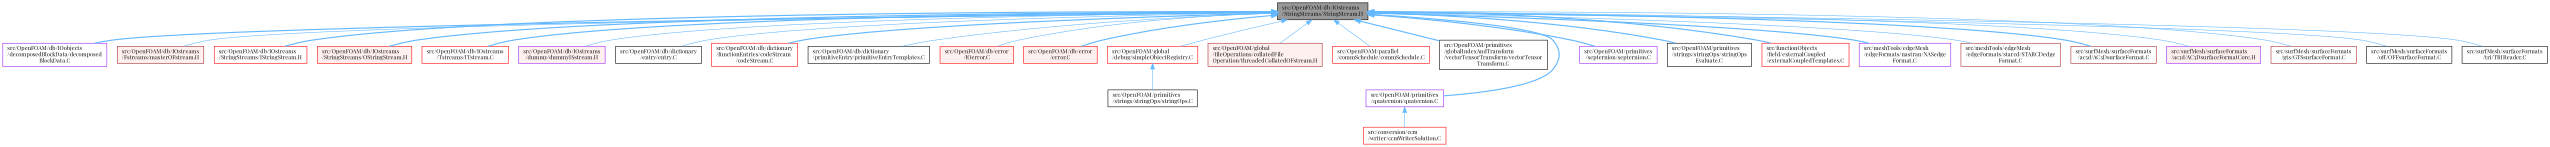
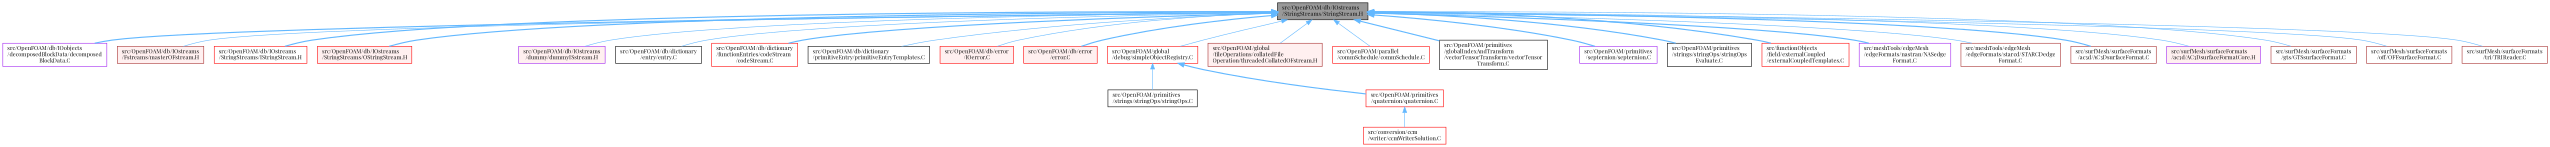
  digraph {
    fontname="Playfair Display"
    node [color=red fillcolor=white fontname="Playfair Display" fontsize=10 shape=box style=filled]
    edge [color=steelblue1 dir=back fontname="Playfair Display" fontsize=10 labelfontname=Helvetica labelfontsize=10 style=solid]
    n1 [color=black fillcolor=grey60 fontcolor=black height=0.2 label="src/OpenFOAM/db/IOstreams\l/StringStreams/StringStream.H" width=0.4]
    n2 [color=purple height=0.2 label="src/OpenFOAM/db/IOobjects\l/decomposedBlockData/decomposed\lBlockData.C" width=0.4]
    n3 [color=brown fillcolor="#FFF0F0" height=0.2 label="src/OpenFOAM/db/IOstreams\l/Fstreams/masterOFstream.H" width=0.4]
    n4 [height=0.2 label="src/OpenFOAM/db/IOstreams\l/StringStreams/IStringStream.H" width=0.4]
    n5 [fillcolor="#FFF0F0" height=0.2 label="src/OpenFOAM/db/IOstreams\l/StringStreams/OStringStream.H" width=0.4]
-   n6 [height=0.2 label="src/OpenFOAM/db/IOstreams\l/Tstreams/ITstream.C" width=0.4]
    n7 [color=purple fillcolor="#FFF0F0" height=0.2 label="src/OpenFOAM/db/IOstreams\l/dummy/dummyISstream.H" width=0.4]
    n8 [color=black height=0.2 label="src/OpenFOAM/db/dictionary\l/entry/entry.C" width=0.4]
    n9 [height=0.2 label="src/OpenFOAM/db/dictionary\l/functionEntries/codeStream\l/codeStream.C" width=0.4]
    n10 [color=black height=0.2 label="src/OpenFOAM/db/dictionary\l/primitiveEntry/primitiveEntryTemplates.C" width=0.4]
    n11 [fillcolor="#FFF0F0" height=0.2 label="src/OpenFOAM/db/error\l/IOerror.C" width=0.4]
    n12 [fillcolor="#FFF0F0" height=0.2 label="src/OpenFOAM/db/error\l/error.C" width=0.4]
    n13 [height=0.2 label="src/OpenFOAM/global\l/debug/simpleObjectRegistry.C" width=0.4]
    n14 [color=brown fillcolor="#FFF0F0" height=0.2 label="src/OpenFOAM/global\l/fileOperations/collatedFile\lOperation/threadedCollatedOFstream.H" width=0.4]
    n15 [height=0.2 label="src/OpenFOAM/parallel\l/commSchedule/commSchedule.C" width=0.4]
    n16 [color=black height=0.2 label="src/OpenFOAM/primitives\l/globalIndexAndTransform\l/vectorTensorTransform/vectorTensor\lTransform.C" width=0.4]
-   n17 [color=purple height=0.2 label="src/OpenFOAM/primitives\l/quaternion/quaternion.C" width=0.4]
+   n17 [height=0.2 label="src/OpenFOAM/primitives\l/quaternion/quaternion.C" width=0.4]
    n18 [color=purple height=0.2 label="src/OpenFOAM/primitives\l/septernion/septernion.C" width=0.4]
    n19 [color=black height=0.2 label="src/OpenFOAM/primitives\l/strings/stringOps/stringOps\lEvaluate.C" width=0.4]
    n20 [height=0.2 label="src/functionObjects\l/field/externalCoupled\l/externalCoupledTemplates.C" width=0.4]
    n21 [color=purple height=0.2 label="src/meshTools/edgeMesh\l/edgeFormats/nastran/NASedge\lFormat.C" width=0.4]
    n22 [color=brown height=0.2 label="src/meshTools/edgeMesh\l/edgeFormats/starcd/STARCDedge\lFormat.C" width=0.4]
    n23 [color=brown height=0.2 label="src/surfMesh/surfaceFormats\l/ac3d/AC3DsurfaceFormat.C" width=0.4]
    n24 [color=purple fillcolor="#FFF0F0" height=0.2 label="src/surfMesh/surfaceFormats\l/ac3d/AC3DsurfaceFormatCore.H" width=0.4]
    n25 [color=brown height=0.2 label="src/surfMesh/surfaceFormats\l/gts/GTSsurfaceFormat.C" width=0.4]
-   n26 [color=black height=0.2 label="src/surfMesh/surfaceFormats\l/off/OFFsurfaceFormat.C" width=0.4]
-   n27 [color=black height=0.2 label="src/surfMesh/surfaceFormats\l/tri/TRIReader.C" width=0.4]
+   n26 [color=brown height=0.2 label="src/surfMesh/surfaceFormats\l/off/OFFsurfaceFormat.C" width=0.4]
+   n27 [color=brown height=0.2 label="src/surfMesh/surfaceFormats\l/tri/TRIReader.C" width=0.4]
    n28 [color=black height=0.2 label="src/OpenFOAM/primitives\l/strings/stringOps/stringOps.C" width=0.4]
    n29 [height=0.2 label="src/conversion/ccm\l/writer/ccmWriterSolution.C" width=0.4]
    n1 -> n2 [style=bold]
    n1 -> n3
    n1 -> n4 [style=bold]
    n1 -> n5 [style=bold]
-   n1 -> n6 [style=bold]
    n1 -> n7
    n1 -> n8
    n1 -> n9 [style=bold]
    n1 -> n10
    n1 -> n11
    n1 -> n12 [style=bold]
    n1 -> n13
    n1 -> n14
    n1 -> n15
    n1 -> n16 [style=bold]
-   n1 -> n17 [style=bold]
+   n13 -> n17 [style=bold]
    n1 -> n18 [style=bold]
    n1 -> n19 [style=bold]
    n1 -> n20 [style=bold]
    n1 -> n21 [style=bold]
    n1 -> n22
    n1 -> n23 [style=bold]
    n1 -> n24
    n1 -> n25
    n1 -> n26
    n1 -> n27
    n13 -> n28
    n17 -> n29
  }
